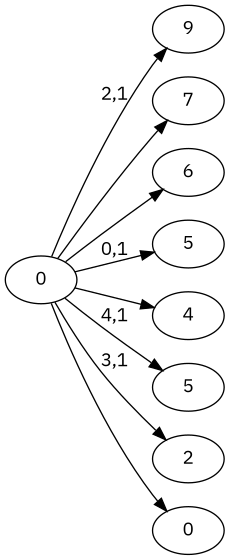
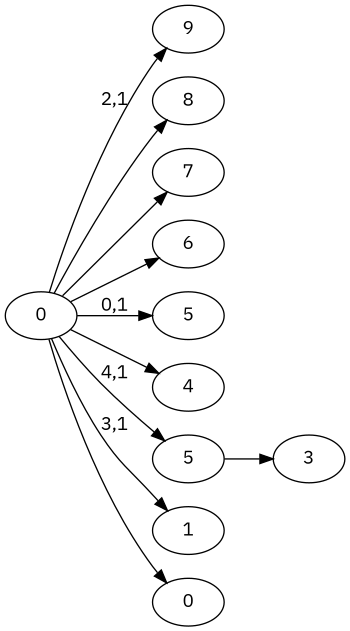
  digraph {
    fontname="IBM Plex Sans"
    rankdir=LR
    node [fontname="IBM Plex Sans"]
    edge [fontname="IBM Plex Sans"]
    n1 [label=9]
+   n2 [label=8]
    n3 [label=7]
    n4 [label=6]
    n5 [label=5]
    n6 [label=4]
+   n7 [label=3]
    5
-   n9 [label=2]
+   n9 [label=1]
    n10 [label=0]
    0
+   5 -> n7
    0 -> n1 [label="2,1"]
+   0 -> n2
    0 -> n3
    0 -> n4
    0 -> n5 [label="0,1"]
    0 -> n6
    0 -> 5 [label="4,1"]
    0 -> n9 [label="3,1"]
    0 -> n10
  }
